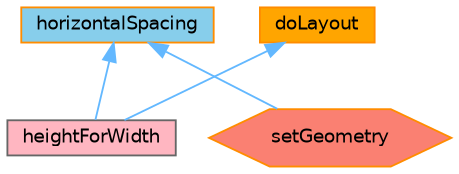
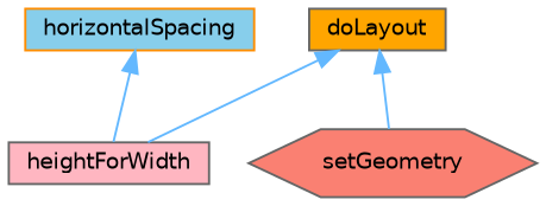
  digraph {
    rankdir=TB
    node [color=darkorange fontname=Helvetica fontsize=10 shape=box style=filled]
    edge [color=steelblue1 dir=back fontname=Helvetica fontsize=10 labelfontname=Helvetica labelfontsize=10 style=solid]
    n1 [fillcolor=skyblue fontcolor=black height=0.2 label=horizontalSpacing width=0.4]
    n2 [color=gray40 fillcolor=lightpink height=0.2 label=heightForWidth width=0.4]
-   n3 [fillcolor=orange height=0.2 label=doLayout width=0.4]
-   n4 [fillcolor=salmon height=0.2 label=setGeometry shape=hexagon width=0.4]
+   n3 [color=gray40 fillcolor=orange height=0.2 label=doLayout width=0.4]
+   n4 [color=gray40 fillcolor=salmon height=0.2 label=setGeometry shape=hexagon width=0.4]
    n1 -> n2
    n3 -> n2
-   n1 -> n4
+   n3 -> n4
  }
